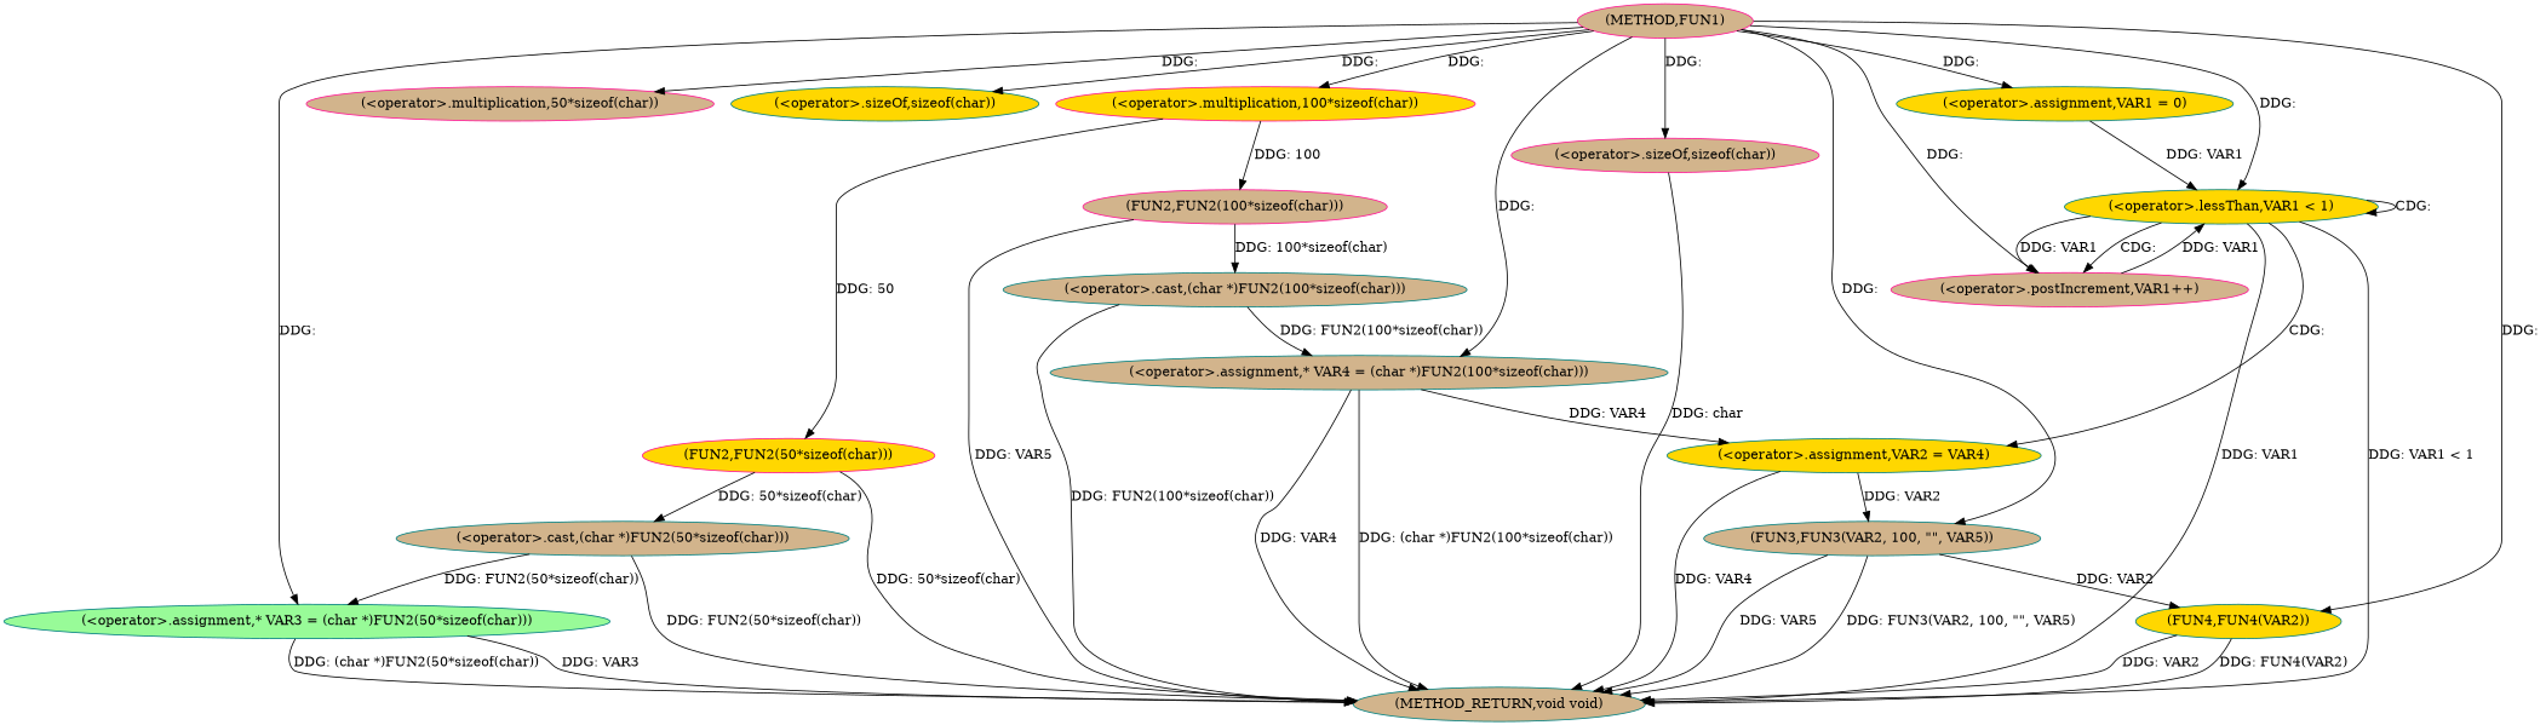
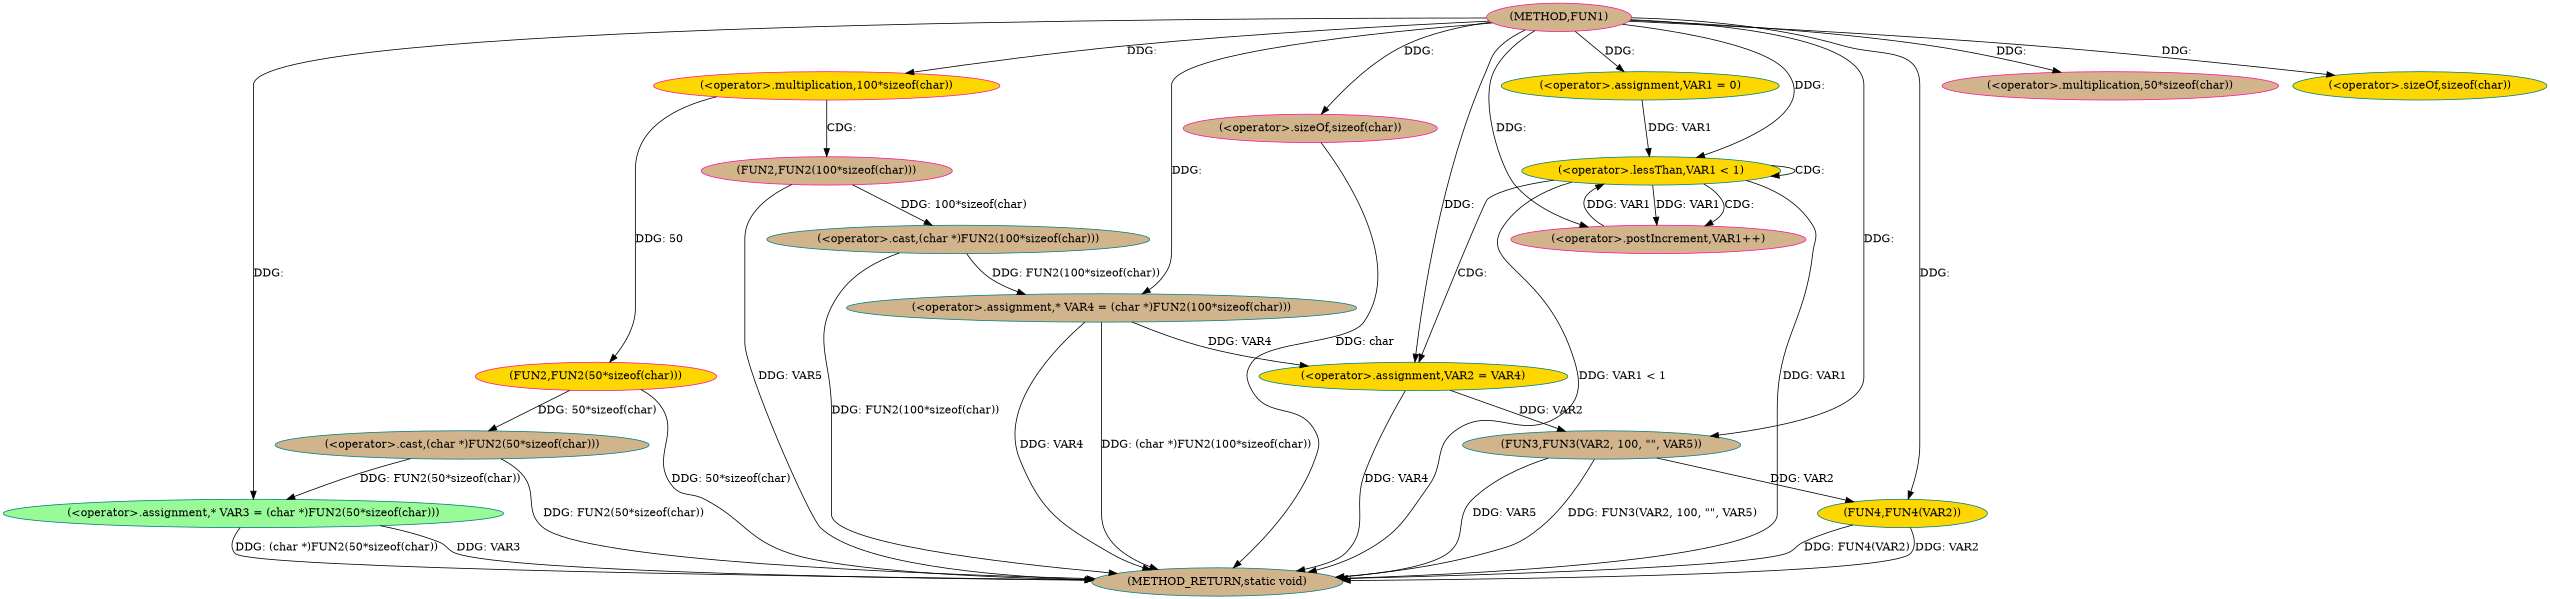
  digraph {
    node [color=teal fillcolor=tan style=filled]
    n1 [color=deeppink label="(METHOD,FUN1)"]
    n2 [fillcolor=palegreen label="(<operator>.assignment,* VAR3 = (char *)FUN2(50*sizeof(char)))"]
    n3 [color=deeppink label="(<operator>.multiplication,50*sizeof(char))"]
    n4 [fillcolor=gold label="(<operator>.sizeOf,sizeof(char))"]
    n5 [label="(<operator>.assignment,* VAR4 = (char *)FUN2(100*sizeof(char)))"]
    n6 [color=deeppink fillcolor=gold label="(<operator>.multiplication,100*sizeof(char))"]
    n7 [color=deeppink label="(<operator>.sizeOf,sizeof(char))"]
    n8 [fillcolor=gold label="(<operator>.assignment,VAR1 = 0)"]
    n9 [fillcolor=gold label="(<operator>.lessThan,VAR1 < 1)"]
    n10 [color=deeppink label="(<operator>.postIncrement,VAR1++)"]
    n11 [fillcolor=gold label="(<operator>.assignment,VAR2 = VAR4)"]
    n12 [label="(FUN3,FUN3(VAR2, 100, \"\", VAR5))"]
    n13 [fillcolor=gold label="(FUN4,FUN4(VAR2))"]
-   n14 [label="(METHOD_RETURN,void void)"]
+   n14 [label="(METHOD_RETURN,static void)"]
    n15 [color=deeppink fillcolor=gold label="(FUN2,FUN2(50*sizeof(char)))"]
    n16 [color=deeppink label="(FUN2,FUN2(100*sizeof(char)))"]
    n17 [label="(<operator>.cast,(char *)FUN2(50*sizeof(char)))"]
    n18 [label="(<operator>.cast,(char *)FUN2(100*sizeof(char)))"]
    n1 -> n2 [label="DDG: "]
    n1 -> n3 [label="DDG: "]
    n1 -> n4 [label="DDG: "]
    n1 -> n5 [label="DDG: "]
    n1 -> n6 [label="DDG: "]
    n1 -> n7 [label="DDG: "]
    n1 -> n8 [label="DDG: "]
    n1 -> n9 [label="DDG: "]
    n1 -> n10 [label="DDG: "]
+   n1 -> n11 [label="DDG: "]
    n1 -> n12 [label="DDG: "]
    n1 -> n13 [label="DDG: "]
    n2 -> n14 [label="DDG: (char *)FUN2(50*sizeof(char))"]
    n2 -> n14 [label="DDG: VAR3"]
    n5 -> n11 [label="DDG: VAR4"]
    n5 -> n14 [label="DDG: (char *)FUN2(100*sizeof(char))"]
    n5 -> n14 [label="DDG: VAR4"]
    n6 -> n15 [label="DDG: 50"]
-   n6 -> n16 [label="DDG: 100"]
+   n6 -> n16 [label="CDG: "]
    n7 -> n14 [label="DDG: char"]
    n8 -> n9 [label="DDG: VAR1"]
    n9 -> n9 [label="CDG: "]
    n9 -> n10 [label="DDG: VAR1"]
    n9 -> n10 [label="CDG: "]
    n9 -> n11 [label="CDG: "]
    n9 -> n14 [label="DDG: VAR1 < 1"]
    n9 -> n14 [label="DDG: VAR1"]
    n10 -> n9 [label="DDG: VAR1"]
    n11 -> n12 [label="DDG: VAR2"]
    n11 -> n14 [label="DDG: VAR4"]
    n12 -> n13 [label="DDG: VAR2"]
    n12 -> n14 [label="DDG: FUN3(VAR2, 100, \"\", VAR5)"]
    n12 -> n14 [label="DDG: VAR5"]
    n13 -> n14 [label="DDG: FUN4(VAR2)"]
    n13 -> n14 [label="DDG: VAR2"]
    n15 -> n14 [label="DDG: 50*sizeof(char)"]
    n15 -> n17 [label="DDG: 50*sizeof(char)"]
    n16 -> n14 [label="DDG: VAR5"]
    n16 -> n18 [label="DDG: 100*sizeof(char)"]
    n17 -> n2 [label="DDG: FUN2(50*sizeof(char))"]
    n17 -> n14 [label="DDG: FUN2(50*sizeof(char))"]
    n18 -> n5 [label="DDG: FUN2(100*sizeof(char))"]
    n18 -> n14 [label="DDG: FUN2(100*sizeof(char))"]
  }
